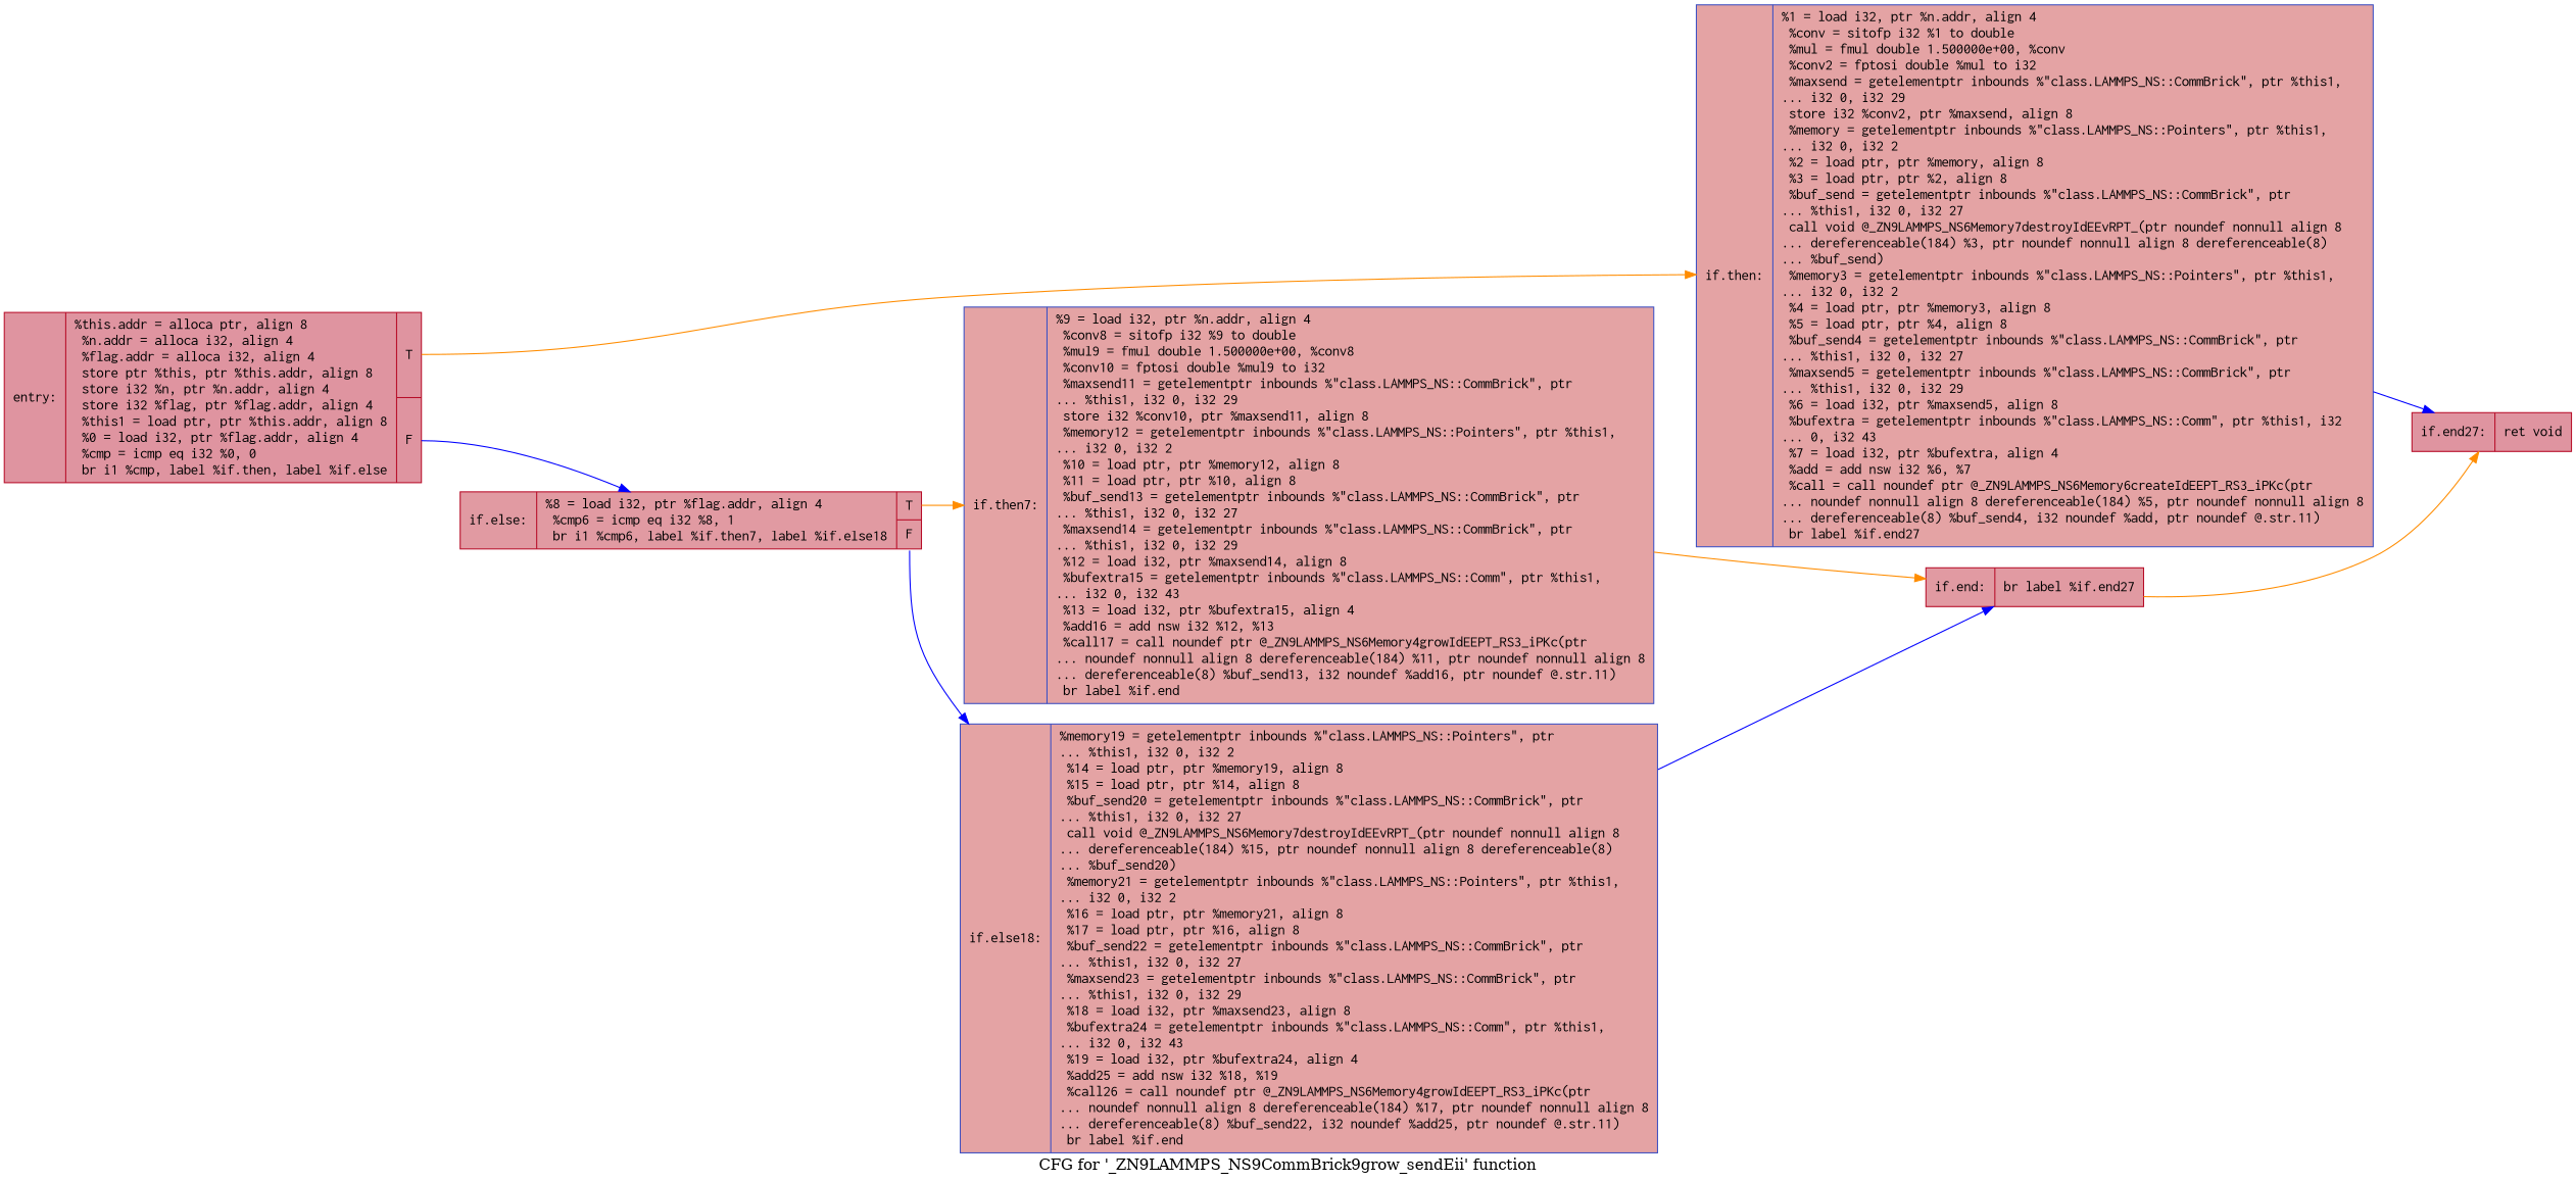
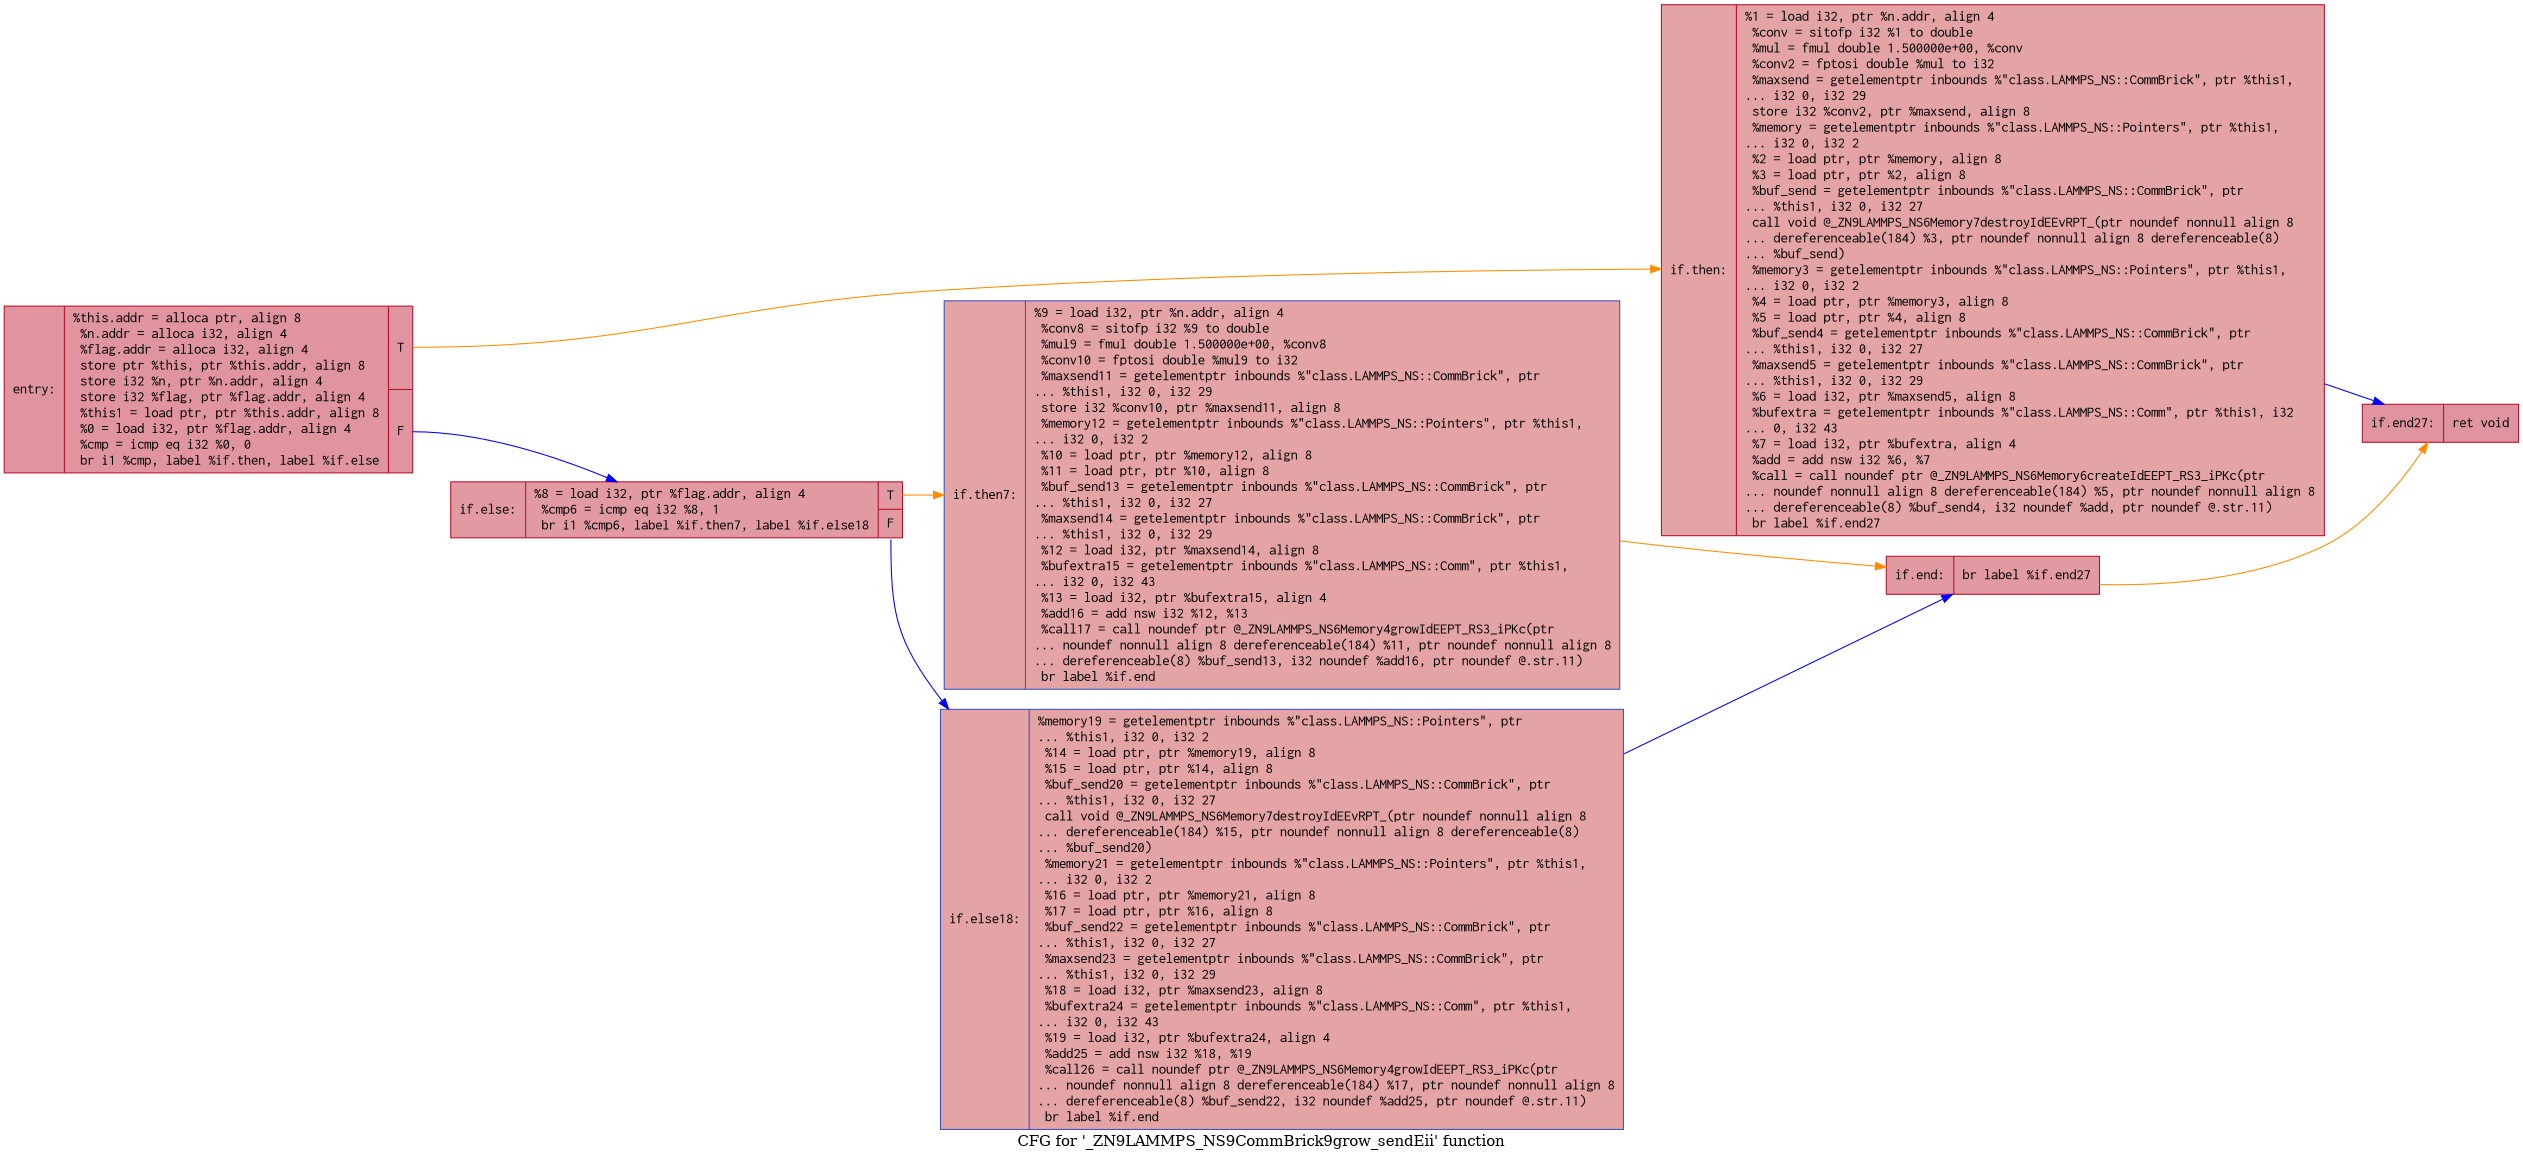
  digraph {
    label="CFG for '_ZN9LAMMPS_NS9CommBrick9grow_sendEii' function"
    rankdir=LR
    node [color="#b70d28ff" fillcolor="#c32e3170" fontname=Courier shape=record style=filled]
    edge [color=darkorange]
    n1 [fillcolor="#b70d2870" label="{entry:\l|  %this.addr = alloca ptr, align 8\l  %n.addr = alloca i32, align 4\l  %flag.addr = alloca i32, align 4\l  store ptr %this, ptr %this.addr, align 8\l  store i32 %n, ptr %n.addr, align 4\l  store i32 %flag, ptr %flag.addr, align 4\l  %this1 = load ptr, ptr %this.addr, align 8\l  %0 = load i32, ptr %flag.addr, align 4\l  %cmp = icmp eq i32 %0, 0\l  br i1 %cmp, label %if.then, label %if.else\l|{<s0>T|<s1>F}}"]
-   n2 [color="#3d50c3ff" label="{if.then:\l|  %1 = load i32, ptr %n.addr, align 4\l  %conv = sitofp i32 %1 to double\l  %mul = fmul double 1.500000e+00, %conv\l  %conv2 = fptosi double %mul to i32\l  %maxsend = getelementptr inbounds %\"class.LAMMPS_NS::CommBrick\", ptr %this1,\l... i32 0, i32 29\l  store i32 %conv2, ptr %maxsend, align 8\l  %memory = getelementptr inbounds %\"class.LAMMPS_NS::Pointers\", ptr %this1,\l... i32 0, i32 2\l  %2 = load ptr, ptr %memory, align 8\l  %3 = load ptr, ptr %2, align 8\l  %buf_send = getelementptr inbounds %\"class.LAMMPS_NS::CommBrick\", ptr\l... %this1, i32 0, i32 27\l  call void @_ZN9LAMMPS_NS6Memory7destroyIdEEvRPT_(ptr noundef nonnull align 8\l... dereferenceable(184) %3, ptr noundef nonnull align 8 dereferenceable(8)\l... %buf_send)\l  %memory3 = getelementptr inbounds %\"class.LAMMPS_NS::Pointers\", ptr %this1,\l... i32 0, i32 2\l  %4 = load ptr, ptr %memory3, align 8\l  %5 = load ptr, ptr %4, align 8\l  %buf_send4 = getelementptr inbounds %\"class.LAMMPS_NS::CommBrick\", ptr\l... %this1, i32 0, i32 27\l  %maxsend5 = getelementptr inbounds %\"class.LAMMPS_NS::CommBrick\", ptr\l... %this1, i32 0, i32 29\l  %6 = load i32, ptr %maxsend5, align 8\l  %bufextra = getelementptr inbounds %\"class.LAMMPS_NS::Comm\", ptr %this1, i32\l... 0, i32 43\l  %7 = load i32, ptr %bufextra, align 4\l  %add = add nsw i32 %6, %7\l  %call = call noundef ptr @_ZN9LAMMPS_NS6Memory6createIdEEPT_RS3_iPKc(ptr\l... noundef nonnull align 8 dereferenceable(184) %5, ptr noundef nonnull align 8\l... dereferenceable(8) %buf_send4, i32 noundef %add, ptr noundef @.str.11)\l  br label %if.end27\l}"]
+   n2 [label="{if.then:\l|  %1 = load i32, ptr %n.addr, align 4\l  %conv = sitofp i32 %1 to double\l  %mul = fmul double 1.500000e+00, %conv\l  %conv2 = fptosi double %mul to i32\l  %maxsend = getelementptr inbounds %\"class.LAMMPS_NS::CommBrick\", ptr %this1,\l... i32 0, i32 29\l  store i32 %conv2, ptr %maxsend, align 8\l  %memory = getelementptr inbounds %\"class.LAMMPS_NS::Pointers\", ptr %this1,\l... i32 0, i32 2\l  %2 = load ptr, ptr %memory, align 8\l  %3 = load ptr, ptr %2, align 8\l  %buf_send = getelementptr inbounds %\"class.LAMMPS_NS::CommBrick\", ptr\l... %this1, i32 0, i32 27\l  call void @_ZN9LAMMPS_NS6Memory7destroyIdEEvRPT_(ptr noundef nonnull align 8\l... dereferenceable(184) %3, ptr noundef nonnull align 8 dereferenceable(8)\l... %buf_send)\l  %memory3 = getelementptr inbounds %\"class.LAMMPS_NS::Pointers\", ptr %this1,\l... i32 0, i32 2\l  %4 = load ptr, ptr %memory3, align 8\l  %5 = load ptr, ptr %4, align 8\l  %buf_send4 = getelementptr inbounds %\"class.LAMMPS_NS::CommBrick\", ptr\l... %this1, i32 0, i32 27\l  %maxsend5 = getelementptr inbounds %\"class.LAMMPS_NS::CommBrick\", ptr\l... %this1, i32 0, i32 29\l  %6 = load i32, ptr %maxsend5, align 8\l  %bufextra = getelementptr inbounds %\"class.LAMMPS_NS::Comm\", ptr %this1, i32\l... 0, i32 43\l  %7 = load i32, ptr %bufextra, align 4\l  %add = add nsw i32 %6, %7\l  %call = call noundef ptr @_ZN9LAMMPS_NS6Memory6createIdEEPT_RS3_iPKc(ptr\l... noundef nonnull align 8 dereferenceable(184) %5, ptr noundef nonnull align 8\l... dereferenceable(8) %buf_send4, i32 noundef %add, ptr noundef @.str.11)\l  br label %if.end27\l}"]
    n3 [fillcolor="#bb1b2c70" label="{if.else:\l|  %8 = load i32, ptr %flag.addr, align 4\l  %cmp6 = icmp eq i32 %8, 1\l  br i1 %cmp6, label %if.then7, label %if.else18\l|{<s0>T|<s1>F}}"]
    n4 [fillcolor="#b70d2870" label="{if.end27:\l|  ret void\l}"]
    n5 [color="#3d50c3ff" label="{if.then7:\l|  %9 = load i32, ptr %n.addr, align 4\l  %conv8 = sitofp i32 %9 to double\l  %mul9 = fmul double 1.500000e+00, %conv8\l  %conv10 = fptosi double %mul9 to i32\l  %maxsend11 = getelementptr inbounds %\"class.LAMMPS_NS::CommBrick\", ptr\l... %this1, i32 0, i32 29\l  store i32 %conv10, ptr %maxsend11, align 8\l  %memory12 = getelementptr inbounds %\"class.LAMMPS_NS::Pointers\", ptr %this1,\l... i32 0, i32 2\l  %10 = load ptr, ptr %memory12, align 8\l  %11 = load ptr, ptr %10, align 8\l  %buf_send13 = getelementptr inbounds %\"class.LAMMPS_NS::CommBrick\", ptr\l... %this1, i32 0, i32 27\l  %maxsend14 = getelementptr inbounds %\"class.LAMMPS_NS::CommBrick\", ptr\l... %this1, i32 0, i32 29\l  %12 = load i32, ptr %maxsend14, align 8\l  %bufextra15 = getelementptr inbounds %\"class.LAMMPS_NS::Comm\", ptr %this1,\l... i32 0, i32 43\l  %13 = load i32, ptr %bufextra15, align 4\l  %add16 = add nsw i32 %12, %13\l  %call17 = call noundef ptr @_ZN9LAMMPS_NS6Memory4growIdEEPT_RS3_iPKc(ptr\l... noundef nonnull align 8 dereferenceable(184) %11, ptr noundef nonnull align 8\l... dereferenceable(8) %buf_send13, i32 noundef %add16, ptr noundef @.str.11)\l  br label %if.end\l}"]
    n6 [color="#3d50c3ff" label="{if.else18:\l|  %memory19 = getelementptr inbounds %\"class.LAMMPS_NS::Pointers\", ptr\l... %this1, i32 0, i32 2\l  %14 = load ptr, ptr %memory19, align 8\l  %15 = load ptr, ptr %14, align 8\l  %buf_send20 = getelementptr inbounds %\"class.LAMMPS_NS::CommBrick\", ptr\l... %this1, i32 0, i32 27\l  call void @_ZN9LAMMPS_NS6Memory7destroyIdEEvRPT_(ptr noundef nonnull align 8\l... dereferenceable(184) %15, ptr noundef nonnull align 8 dereferenceable(8)\l... %buf_send20)\l  %memory21 = getelementptr inbounds %\"class.LAMMPS_NS::Pointers\", ptr %this1,\l... i32 0, i32 2\l  %16 = load ptr, ptr %memory21, align 8\l  %17 = load ptr, ptr %16, align 8\l  %buf_send22 = getelementptr inbounds %\"class.LAMMPS_NS::CommBrick\", ptr\l... %this1, i32 0, i32 27\l  %maxsend23 = getelementptr inbounds %\"class.LAMMPS_NS::CommBrick\", ptr\l... %this1, i32 0, i32 29\l  %18 = load i32, ptr %maxsend23, align 8\l  %bufextra24 = getelementptr inbounds %\"class.LAMMPS_NS::Comm\", ptr %this1,\l... i32 0, i32 43\l  %19 = load i32, ptr %bufextra24, align 4\l  %add25 = add nsw i32 %18, %19\l  %call26 = call noundef ptr @_ZN9LAMMPS_NS6Memory4growIdEEPT_RS3_iPKc(ptr\l... noundef nonnull align 8 dereferenceable(184) %17, ptr noundef nonnull align 8\l... dereferenceable(8) %buf_send22, i32 noundef %add25, ptr noundef @.str.11)\l  br label %if.end\l}"]
    n7 [fillcolor="#bb1b2c70" label="{if.end:\l|  br label %if.end27\l}"]
    n1 -> n2 [tailport=s0]
    n1 -> n3 [tailport=s1 color=blue]
    n2 -> n4 [color=blue]
    n3 -> n5 [tailport=s0]
    n3 -> n6 [tailport=s1 color=blue]
    n5 -> n7
    n6 -> n7 [color=blue]
    n7 -> n4
  }
